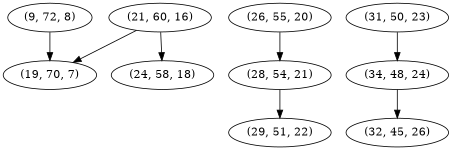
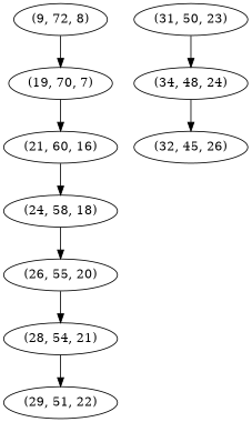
  digraph {
    n1 [label="(9, 72, 8)"]
    n2 [label="(19, 70, 7)"]
    "(21, 60, 16)"
    "(24, 58, 18)"
    "(26, 55, 20)"
    "(28, 54, 21)"
    "(29, 51, 22)"
    "(31, 50, 23)"
    "(34, 48, 24)"
    n10 [label="(32, 45, 26)"]
    n1 -> n2
-   "(21, 60, 16)" -> n2
+   n2 -> "(21, 60, 16)"
    "(21, 60, 16)" -> "(24, 58, 18)"
+   "(24, 58, 18)" -> "(26, 55, 20)"
    "(26, 55, 20)" -> "(28, 54, 21)"
    "(28, 54, 21)" -> "(29, 51, 22)"
    "(31, 50, 23)" -> "(34, 48, 24)"
    "(34, 48, 24)" -> n10
  }
